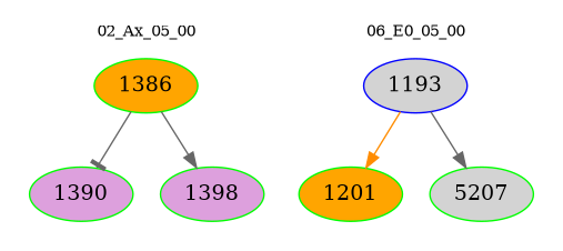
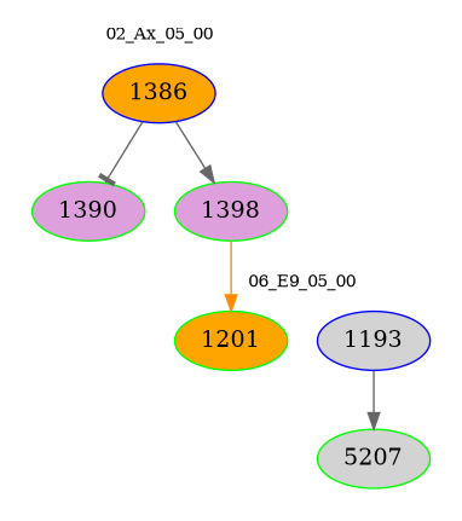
  digraph {
    node [color=green fillcolor=orange style=filled]
    edge [arrowhead=normal color=gray40]
-   n1 [label=1386]
+   n1 [color=blue label=1386]
    n2 [fillcolor=plum label=1390]
    n3 [fillcolor=plum label=1398]
    n4 [color=blue fillcolor=lightgrey label=1193]
    n5 [label=1201]
    n6 [fillcolor=lightgrey label=5207]
    subgraph cluster_1 {
      color=white
      fontsize=10
      label="02_Ax_05_00"
      n1
      n2
      n3
    }
    subgraph cluster_2 {
      color=white
      fontsize=10
-     label="06_E0_05_00"
+     label="06_E9_05_00"
      n4
      n5
      n6
    }
    n1 -> n2 [arrowhead=tee]
    n1 -> n3
-   n4 -> n5 [color=darkorange]
+   n3 -> n5 [color=darkorange]
    n4 -> n6
  }
